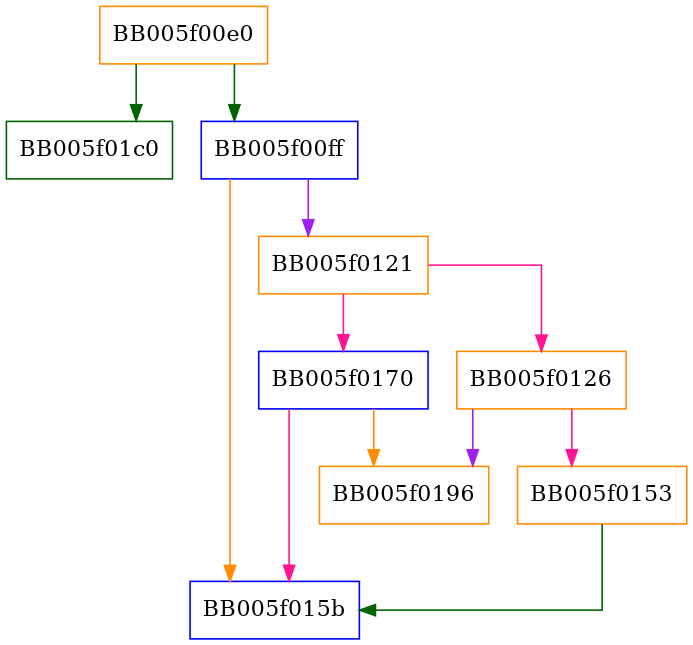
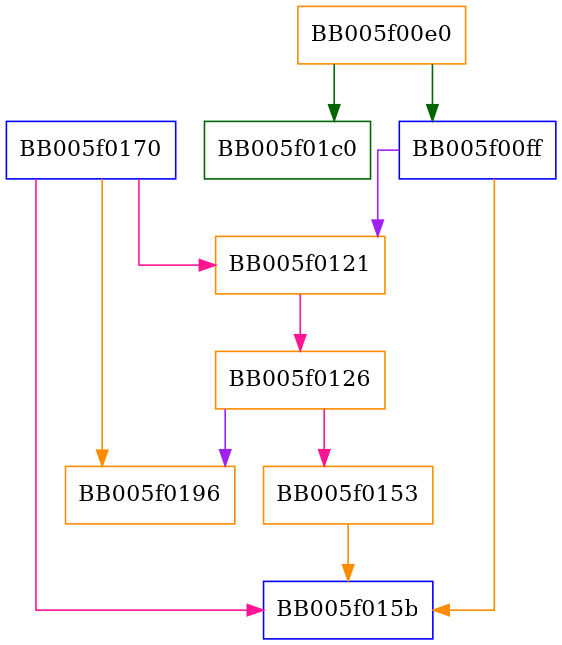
  digraph {
    splines=ortho
    node [color=darkorange shape=box]
    edge [color=deeppink]
    BB005f01c0 [color=darkgreen]
    BB005f00e0
    BB005f00ff [color=blue]
    BB005f015b [color=blue]
    BB005f0121
    BB005f0170 [color=blue]
    BB005f0126
    BB005f0196
    BB005f0153
    BB005f00e0 -> BB005f01c0 [color=darkgreen]
    BB005f00e0 -> BB005f00ff [color=darkgreen]
    BB005f00ff -> BB005f015b [color=darkorange]
    BB005f00ff -> BB005f0121 [color=purple]
-   BB005f0121 -> BB005f0170
+   BB005f0170 -> BB005f0121
    BB005f0121 -> BB005f0126
    BB005f0170 -> BB005f015b
    BB005f0170 -> BB005f0196 [color=darkorange]
    BB005f0126 -> BB005f0196 [color=purple]
    BB005f0126 -> BB005f0153
-   BB005f0153 -> BB005f015b [color=darkgreen]
+   BB005f0153 -> BB005f015b [color=darkorange]
  }
